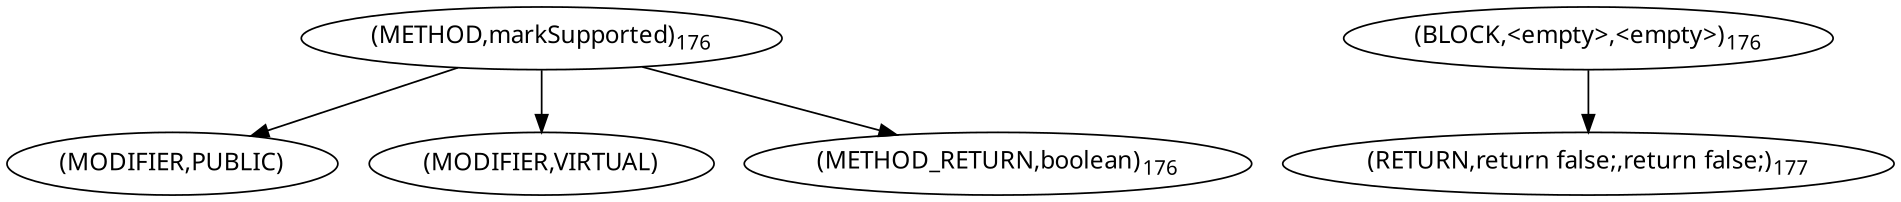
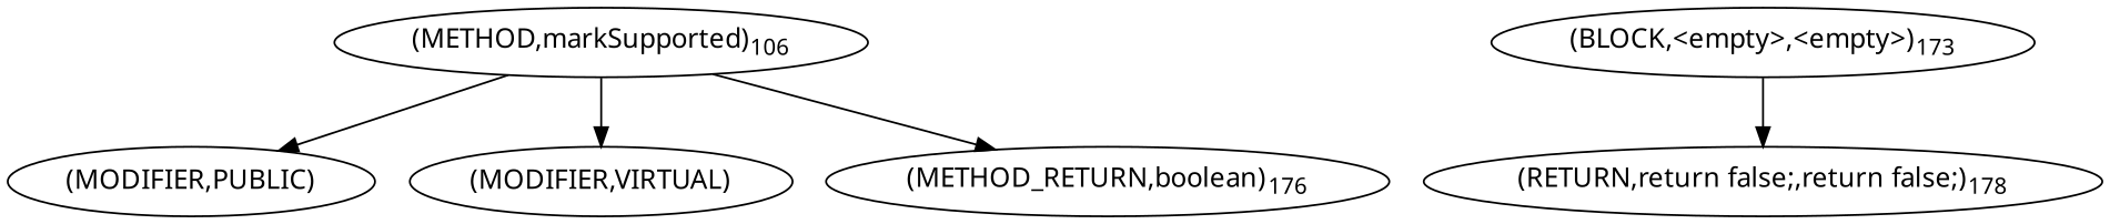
  digraph {
    fontname="Noto Sans"
    node [fontname="Noto Sans"]
    edge [fontname="Noto Sans"]
-   n1 [label=<(METHOD,markSupported)<SUB>176</SUB>>]
+   n1 [label=<(METHOD,markSupported)<SUB>106</SUB>>]
    n2 [label=<(MODIFIER,PUBLIC)>]
    n3 [label=<(MODIFIER,VIRTUAL)>]
    n4 [label=<(METHOD_RETURN,boolean)<SUB>176</SUB>>]
-   n5 [label=<(BLOCK,&lt;empty&gt;,&lt;empty&gt;)<SUB>176</SUB>>]
-   n6 [label=<(RETURN,return false;,return false;)<SUB>177</SUB>>]
+   n5 [label=<(BLOCK,&lt;empty&gt;,&lt;empty&gt;)<SUB>173</SUB>>]
+   n6 [label=<(RETURN,return false;,return false;)<SUB>178</SUB>>]
    n1 -> n2
    n1 -> n3
    n1 -> n4
    n5 -> n6
  }
